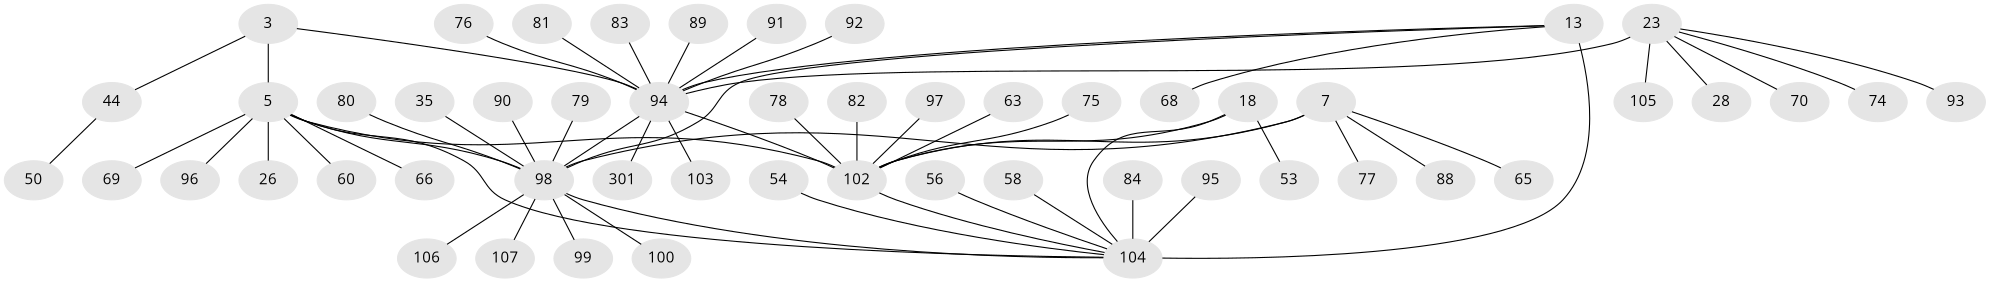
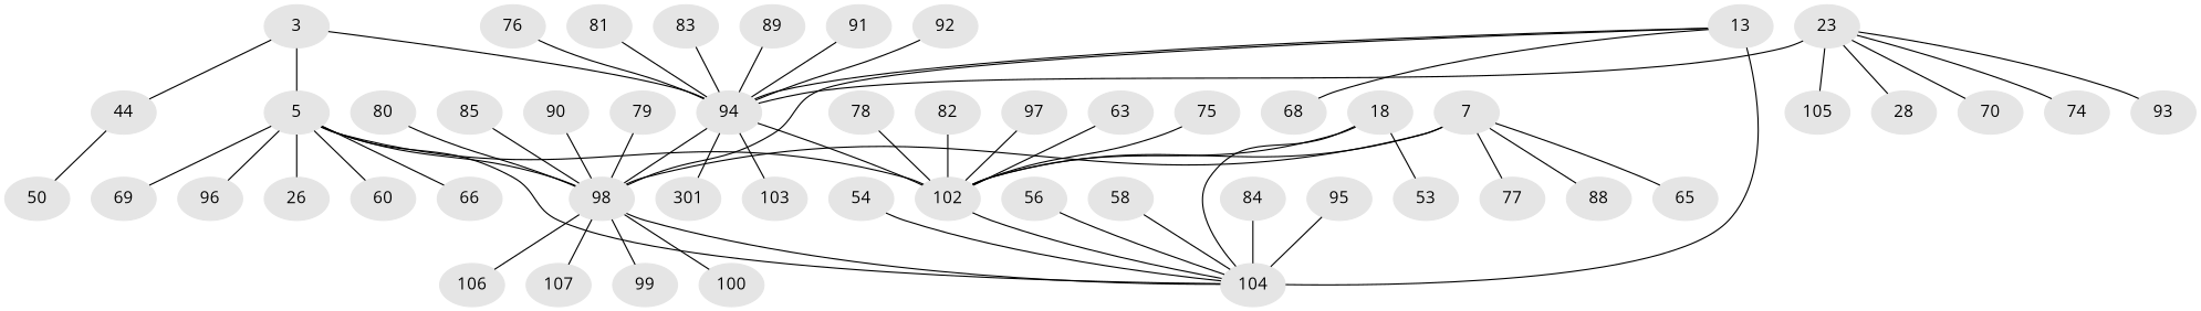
  graph {
    fontname="Open Sans"
    node [color=gray90 fontname="Open Sans" style=filled]
    edge [fontname="Open Sans"]
    3 [super="+2"]
    5 [super="+4"]
    44
    94 [super="+22+25+47+64+71"]
    26
    60 [super="+57"]
    66
    69 [super="+67"]
    96
    98 [super="+10+29+38+48+62+9+41+45+55"]
    102 [super="+72+61"]
    104 [super="+12+15+43+46"]
    50
    n14 [label=301]
    103
    99
    100
    106 [super="+32+86"]
    107
    7 [super="+6"]
    65
    77
    88
    13 [super="+11"]
    68
    18 [super="+17"]
    53
    23 [super="+21"]
    28
    70
    74
    93
    105 [super="+51"]
    54
    56
    58
    63 [super="+33"]
    75
    76 [super="+73"]
    78
    79
    80 [super="+40"]
    81
    82
    83
    84
-   85 [super="+35" label=35]
+   85 [super="+35"]
    89
    90
    91 [super="+87"]
    92
    95
    97
    3 -- 5 [weight=6]
    3 -- 44
    3 -- 94
    5 -- 26
    5 -- 60
    5 -- 66
    5 -- 69
    5 -- 96
    5 -- 98
    5 -- 102
    5 -- 104
    44 -- 50
    94 -- 98 [weight=2]
    94 -- 102
    94 -- n14
    94 -- 103
    98 -- 104
    98 -- 99
    98 -- 100
    98 -- 106
    98 -- 107
    102 -- 104
    7 -- 98 [weight=6]
    7 -- 102
    7 -- 65
    7 -- 77
    7 -- 88
    13 -- 94
    13 -- 98
    13 -- 104 [weight=6]
    13 -- 68
    18 -- 102 [weight=6]
    18 -- 104
    18 -- 53
    23 -- 94 [weight=6]
    23 -- 28
    23 -- 70
    23 -- 74
    23 -- 93
    23 -- 105
    54 -- 104
    56 -- 104
    58 -- 104
    63 -- 102
    75 -- 102
    76 -- 94
    78 -- 102
    79 -- 98
    80 -- 98
    81 -- 94
    82 -- 102
    83 -- 94
    84 -- 104
    85 -- 98
    89 -- 94
    90 -- 98
    91 -- 94
    92 -- 94
    95 -- 104
    97 -- 102
  }
